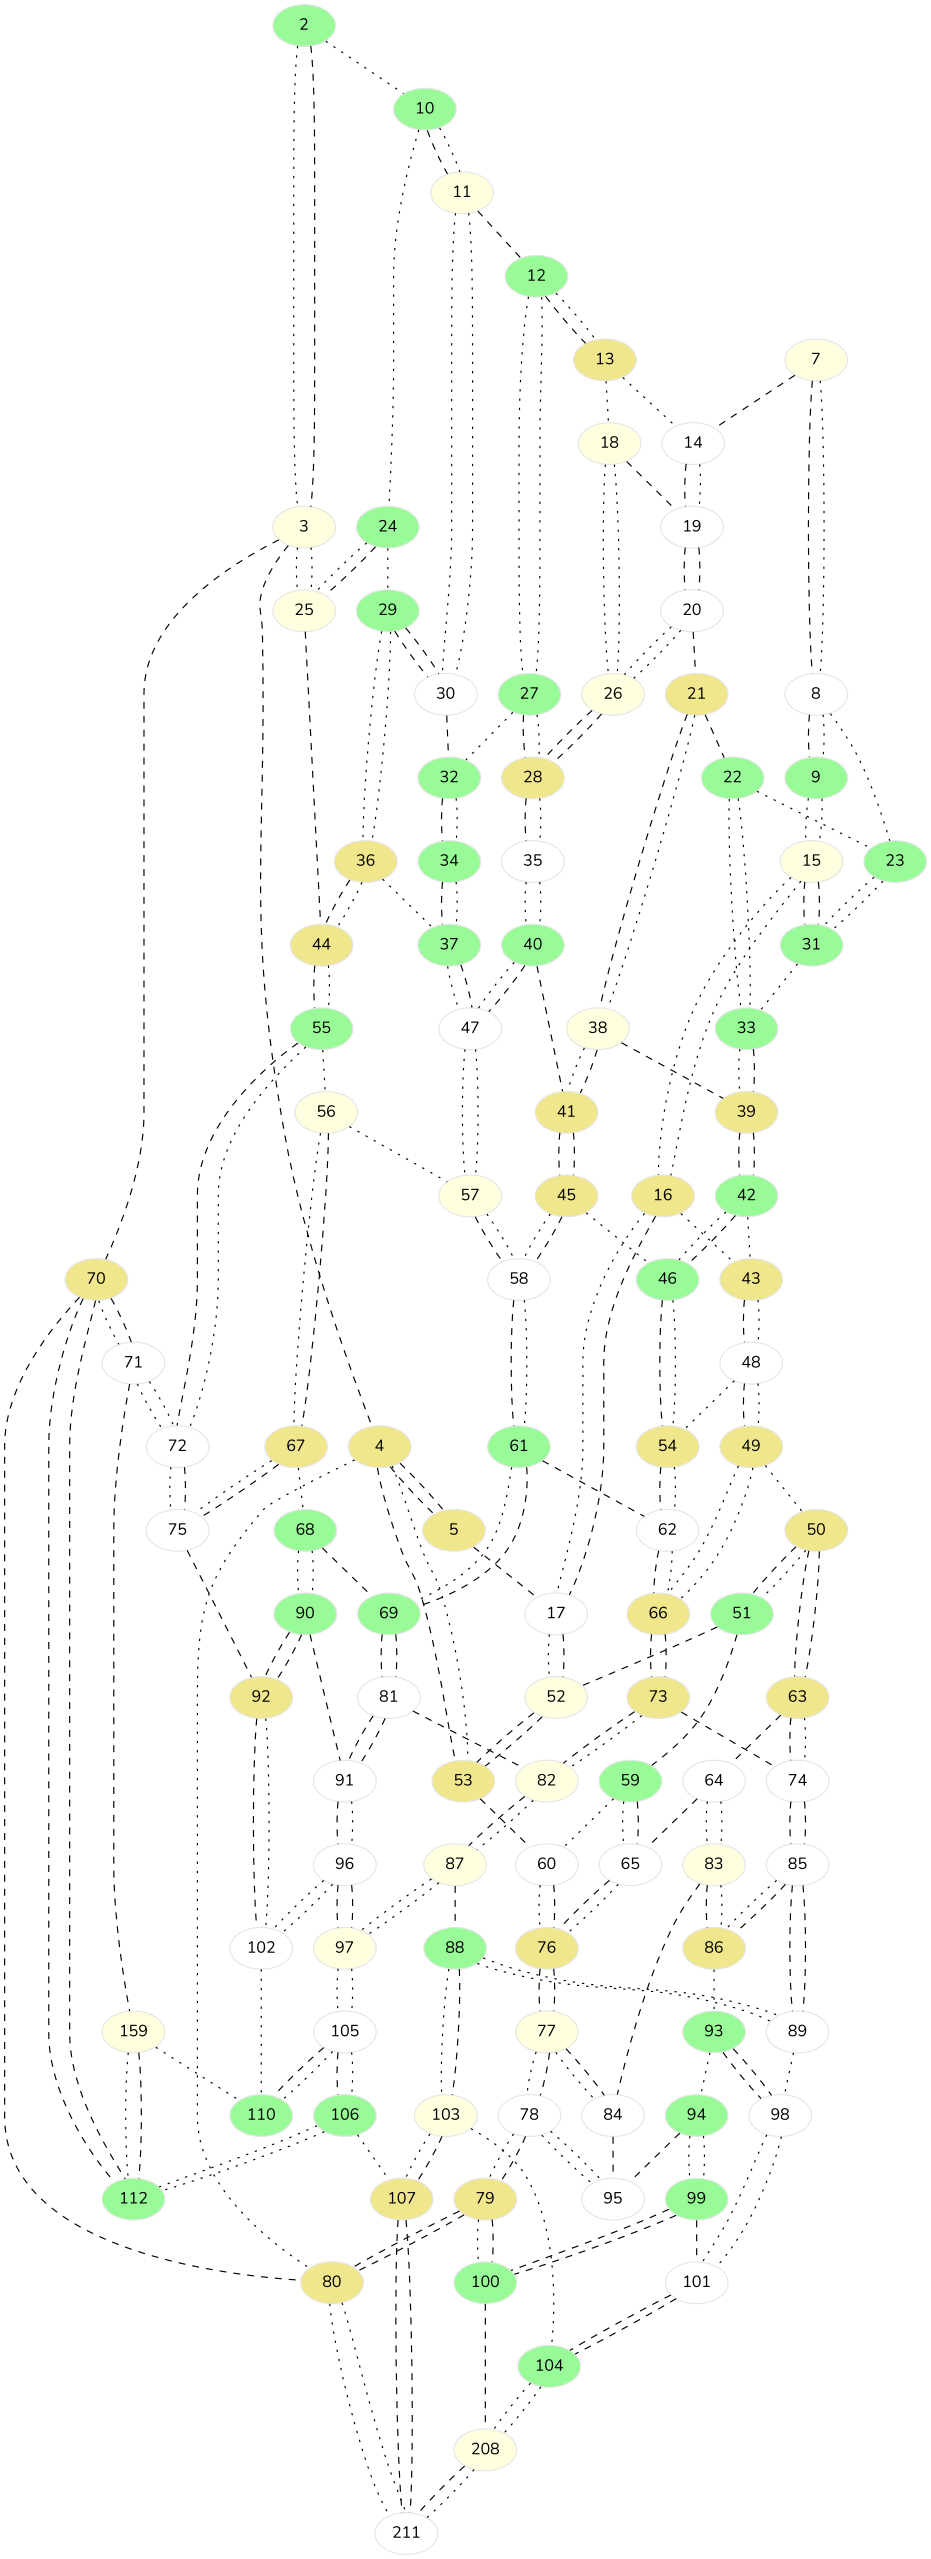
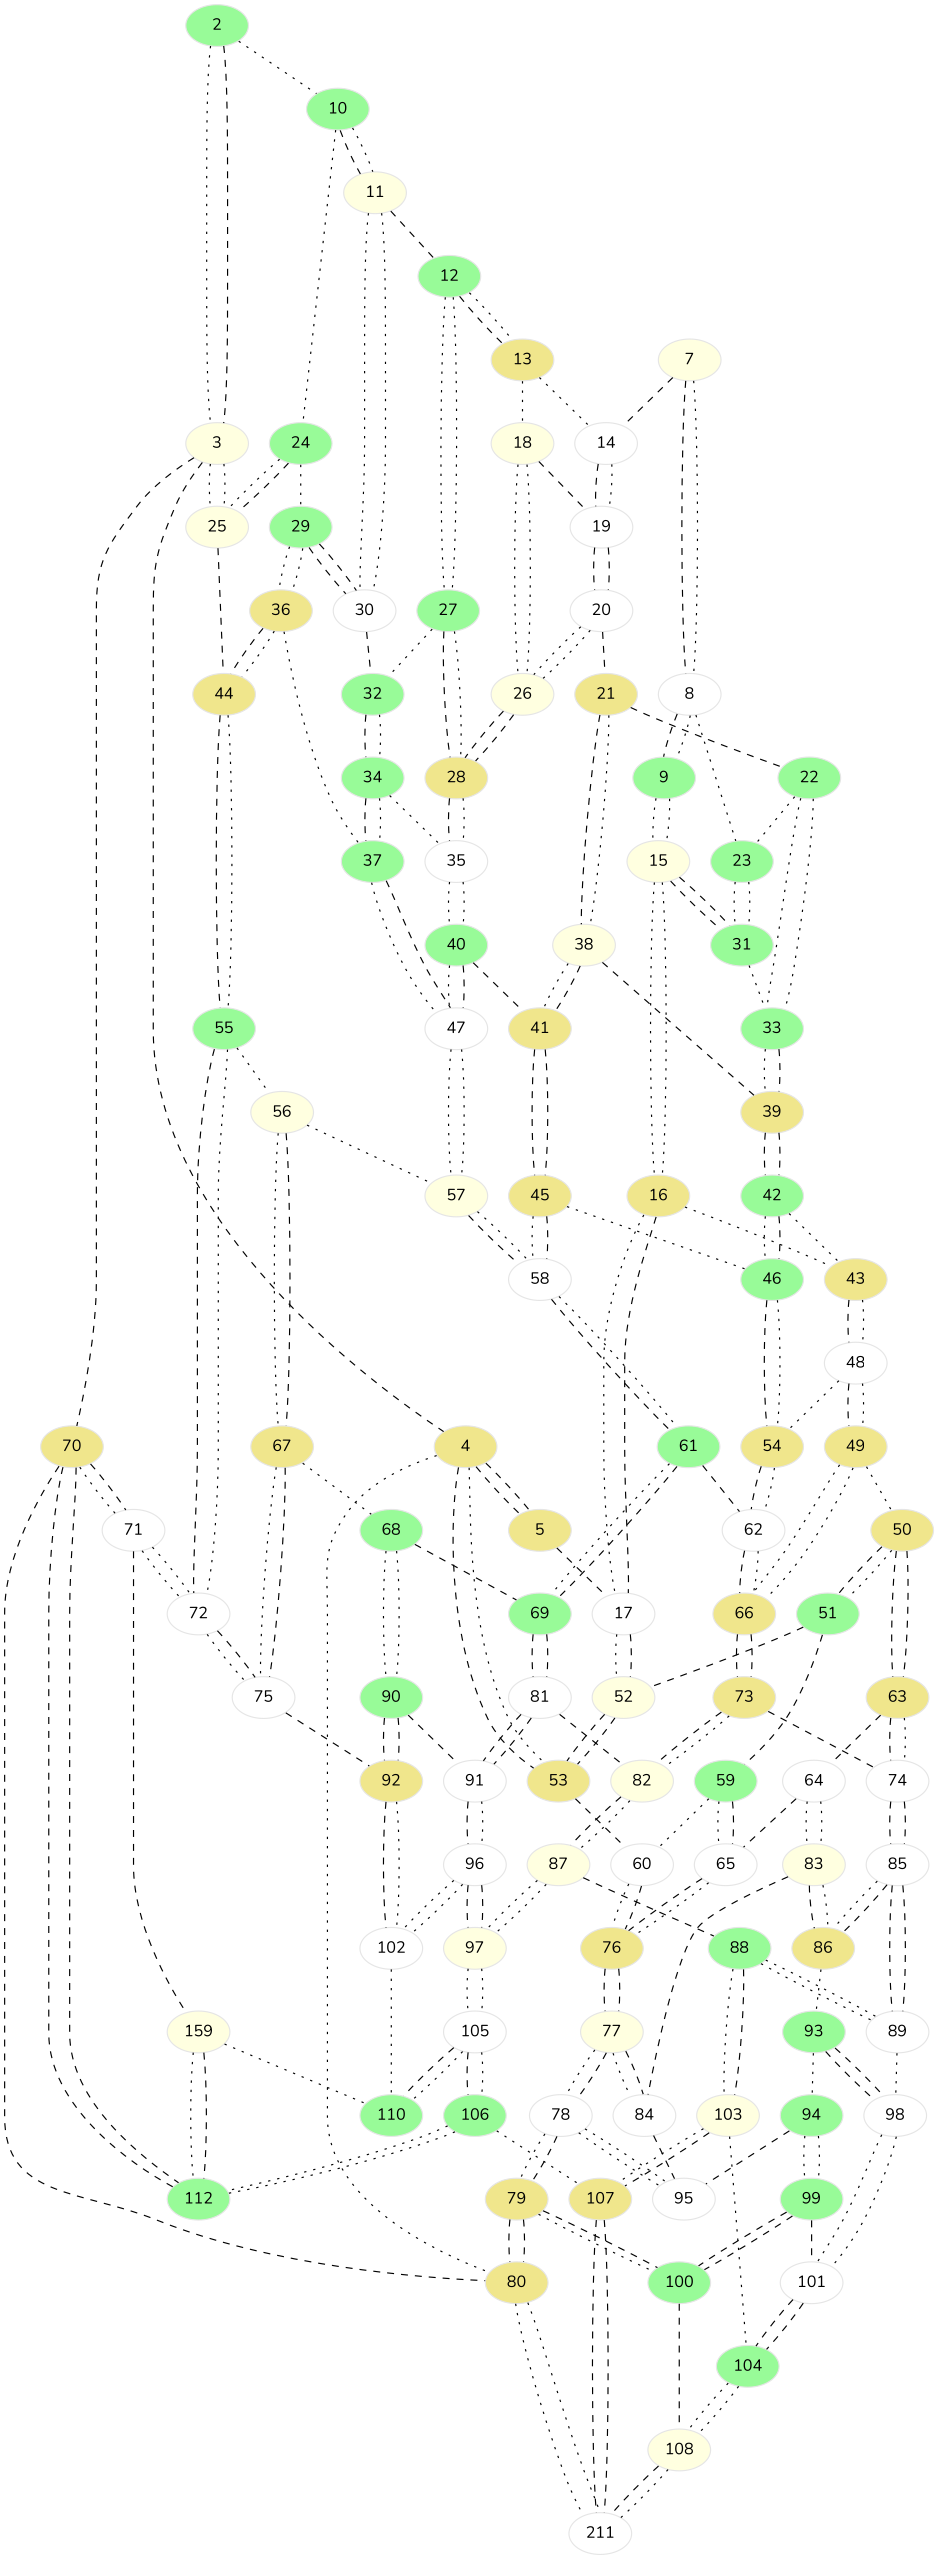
  graph {
    fontname=Nunito
    node [color=gray90 fillcolor=palegreen fontname=Nunito style=filled]
    edge [fontname=Nunito style=dotted]
    3 [fillcolor=lightyellow]
    2
    10
    7 [fillcolor=lightyellow]
    8 [fillcolor=white]
    14 [fillcolor=white]
    4 [fillcolor=khaki]
    25 [fillcolor=lightyellow]
    70 [fillcolor=khaki]
    11 [fillcolor=lightyellow]
    24
    5 [fillcolor=khaki]
    53 [fillcolor=khaki]
    80 [fillcolor=khaki]
    44 [fillcolor=khaki]
    71 [fillcolor=white]
    112
    17 [fillcolor=white]
    60 [fillcolor=white]
    n20 [fillcolor=white label=211]
    52 [fillcolor=lightyellow]
    15 [fillcolor=lightyellow]
    9
    23
    19 [fillcolor=white]
    31
    16 [fillcolor=khaki]
    12
    30 [fillcolor=white]
    29
    13 [fillcolor=khaki]
    27
    32
    18 [fillcolor=lightyellow]
    28 [fillcolor=khaki]
    26 [fillcolor=lightyellow]
    20 [fillcolor=white]
    43 [fillcolor=khaki]
    33
    48 [fillcolor=white]
    21 [fillcolor=khaki]
    22
    38 [fillcolor=lightyellow]
    39 [fillcolor=khaki]
    41 [fillcolor=khaki]
    36 [fillcolor=khaki]
    55
    35 [fillcolor=white]
    34
    40
    37
    42
    47 [fillcolor=white]
    57 [fillcolor=lightyellow]
    45 [fillcolor=khaki]
    46
    58 [fillcolor=white]
    54 [fillcolor=khaki]
    49 [fillcolor=khaki]
    56 [fillcolor=lightyellow]
    72 [fillcolor=white]
    61
    62 [fillcolor=white]
    50 [fillcolor=khaki]
    66 [fillcolor=khaki]
    51
    63 [fillcolor=khaki]
    73 [fillcolor=khaki]
    59
    64 [fillcolor=white]
    74 [fillcolor=white]
    65 [fillcolor=white]
    76 [fillcolor=khaki]
    67 [fillcolor=khaki]
    75 [fillcolor=white]
    68
    69
    77 [fillcolor=lightyellow]
    81 [fillcolor=white]
    83 [fillcolor=lightyellow]
    85 [fillcolor=white]
    84 [fillcolor=white]
    86 [fillcolor=khaki]
    82 [fillcolor=lightyellow]
    90
    92 [fillcolor=khaki]
    91 [fillcolor=white]
    n88 [fillcolor=lightyellow label=159]
    110
    87 [fillcolor=lightyellow]
    89 [fillcolor=white]
    102 [fillcolor=white]
    78 [fillcolor=white]
    79 [fillcolor=khaki]
    95 [fillcolor=white]
    100
-   108 [fillcolor=lightyellow label=208]
+   108 [fillcolor=lightyellow]
    96 [fillcolor=white]
    88
    97 [fillcolor=lightyellow]
    93
    98 [fillcolor=white]
    94
    103 [fillcolor=lightyellow]
    105 [fillcolor=white]
    104
    107 [fillcolor=khaki]
    101 [fillcolor=white]
    99
    106
    3 -- 4 [style=dashed]
    3 -- 25
    3 -- 25
    3 -- 70 [style=dashed]
    2 -- 3
    2 -- 3 [style=dashed]
    2 -- 10
    10 -- 11 [style=dashed]
    10 -- 11
    10 -- 24
    7 -- 8 [style=dashed]
    7 -- 8
    7 -- 14 [style=dashed]
    8 -- 9 [style=dashed]
    8 -- 9
    8 -- 23
    14 -- 19 [style=dashed]
    14 -- 19
    4 -- 5 [style=dashed]
    4 -- 5 [style=dashed]
    4 -- 53 [style=dashed]
    4 -- 53
    4 -- 80
    25 -- 44 [style=dashed]
    70 -- 80 [style=dashed]
    70 -- 71
    70 -- 71 [style=dashed]
    70 -- 112 [style=dashed]
    70 -- 112 [style=dashed]
    11 -- 12 [style=dashed]
    11 -- 30
    11 -- 30
    24 -- 25
    24 -- 25 [style=dashed]
    24 -- 29
    5 -- 17 [style=dashed]
    53 -- 60 [style=dashed]
    80 -- n20
    80 -- n20
    44 -- 55 [style=dashed]
    44 -- 55
    71 -- 72
    71 -- 72
    71 -- n88 [style=dashed]
    17 -- 52
    17 -- 52 [style=dashed]
    60 -- 76
    60 -- 76 [style=dashed]
    52 -- 53 [style=dashed]
    52 -- 53 [style=dashed]
    15 -- 31 [style=dashed]
    15 -- 31 [style=dashed]
    15 -- 16
    15 -- 16
    9 -- 15
    9 -- 15
    23 -- 31
    23 -- 31
    19 -- 20 [style=dashed]
    19 -- 20 [style=dashed]
    31 -- 33
    16 -- 17
    16 -- 17 [style=dashed]
    16 -- 43
    12 -- 13 [style=dashed]
    12 -- 13
    12 -- 27
    12 -- 27
    30 -- 32 [style=dashed]
    29 -- 30 [style=dashed]
    29 -- 30 [style=dashed]
    29 -- 36
    29 -- 36
    13 -- 14
    13 -- 18
    27 -- 32
    27 -- 28 [style=dashed]
    27 -- 28
    32 -- 34 [style=dashed]
    32 -- 34
    18 -- 19 [style=dashed]
    18 -- 26
    18 -- 26
    28 -- 35 [style=dashed]
    28 -- 35
    26 -- 28 [style=dashed]
    26 -- 28 [style=dashed]
    20 -- 26
    20 -- 26
    20 -- 21 [style=dashed]
    43 -- 48 [style=dashed]
    43 -- 48
    33 -- 39
    33 -- 39 [style=dashed]
    48 -- 54
    48 -- 49 [style=dashed]
    48 -- 49
    21 -- 22 [style=dashed]
    21 -- 38 [style=dashed]
    21 -- 38
    22 -- 23
    22 -- 33
    22 -- 33
    38 -- 39 [style=dashed]
    38 -- 41
    38 -- 41 [style=dashed]
    39 -- 42 [style=dashed]
    39 -- 42 [style=dashed]
    41 -- 45 [style=dashed]
    41 -- 45 [style=dashed]
    36 -- 44 [style=dashed]
    36 -- 44
    36 -- 37
    55 -- 56
    55 -- 72 [style=dashed]
    55 -- 72
    35 -- 40
    35 -- 40
+   34 -- 35
    34 -- 37 [style=dashed]
    34 -- 37
    40 -- 41 [style=dashed]
    40 -- 47
    40 -- 47 [style=dashed]
    37 -- 47
    37 -- 47 [style=dashed]
    42 -- 43
    42 -- 46
    42 -- 46 [style=dashed]
    47 -- 57
    47 -- 57
    57 -- 58 [style=dashed]
    57 -- 58
    45 -- 46
    45 -- 58
    45 -- 58 [style=dashed]
    46 -- 54 [style=dashed]
    46 -- 54
    58 -- 61 [style=dashed]
    58 -- 61
    54 -- 62 [style=dashed]
    54 -- 62
    49 -- 50
    49 -- 66
    49 -- 66
    56 -- 57
    56 -- 67
    56 -- 67 [style=dashed]
    72 -- 75
    72 -- 75 [style=dashed]
    61 -- 62 [style=dashed]
    61 -- 69
    61 -- 69 [style=dashed]
    62 -- 66 [style=dashed]
    62 -- 66
    50 -- 51 [style=dashed]
    50 -- 51
    50 -- 63 [style=dashed]
    50 -- 63 [style=dashed]
    66 -- 73 [style=dashed]
    66 -- 73 [style=dashed]
    51 -- 52 [style=dashed]
    51 -- 59 [style=dashed]
    63 -- 64 [style=dashed]
    63 -- 74 [style=dashed]
    63 -- 74
    73 -- 74 [style=dashed]
    73 -- 82 [style=dashed]
    73 -- 82
    59 -- 60
    59 -- 65
    59 -- 65 [style=dashed]
    64 -- 65 [style=dashed]
    64 -- 83
    64 -- 83
    74 -- 85 [style=dashed]
    74 -- 85 [style=dashed]
    65 -- 76 [style=dashed]
    65 -- 76
    76 -- 77 [style=dashed]
    76 -- 77 [style=dashed]
    67 -- 75
    67 -- 75 [style=dashed]
    67 -- 68
    75 -- 92 [style=dashed]
    68 -- 69 [style=dashed]
    68 -- 90
    68 -- 90
    69 -- 81 [style=dashed]
    69 -- 81 [style=dashed]
    77 -- 84
    77 -- 84 [style=dashed]
    77 -- 78
    77 -- 78 [style=dashed]
    81 -- 82 [style=dashed]
    81 -- 91 [style=dashed]
    81 -- 91 [style=dashed]
    83 -- 84 [style=dashed]
    83 -- 86 [style=dashed]
    83 -- 86
    85 -- 86
    85 -- 86 [style=dashed]
    85 -- 89 [style=dashed]
    85 -- 89 [style=dashed]
    84 -- 95 [style=dashed]
    86 -- 93
    82 -- 87 [style=dashed]
    82 -- 87
    90 -- 92 [style=dashed]
    90 -- 92 [style=dashed]
    90 -- 91 [style=dashed]
    92 -- 102 [style=dashed]
    92 -- 102
    91 -- 96 [style=dashed]
    91 -- 96
    n88 -- 112
    n88 -- 112 [style=dashed]
    n88 -- 110
    87 -- 88 [style=dashed]
    87 -- 97
    87 -- 97
    89 -- 98
    102 -- 110
    78 -- 79
    78 -- 79 [style=dashed]
    78 -- 95
    78 -- 95
    79 -- 80 [style=dashed]
    79 -- 80 [style=dashed]
    79 -- 100
    79 -- 100 [style=dashed]
    100 -- 108 [style=dashed]
    108 -- n20 [style=dashed]
    108 -- n20
    96 -- 102
    96 -- 102
    96 -- 97 [style=dashed]
    96 -- 97 [style=dashed]
    88 -- 89
    88 -- 89
    88 -- 103
    88 -- 103 [style=dashed]
    97 -- 105
    97 -- 105
    93 -- 98 [style=dashed]
    93 -- 98 [style=dashed]
    93 -- 94
    98 -- 101
    98 -- 101
    94 -- 95 [style=dashed]
    94 -- 99
    94 -- 99
    103 -- 104
    103 -- 107
    103 -- 107 [style=dashed]
    105 -- 110 [style=dashed]
    105 -- 110
    105 -- 106 [style=dashed]
    105 -- 106
    104 -- 108
    104 -- 108
    107 -- n20 [style=dashed]
    107 -- n20 [style=dashed]
    101 -- 104 [style=dashed]
    101 -- 104 [style=dashed]
    99 -- 100 [style=dashed]
    99 -- 100 [style=dashed]
    99 -- 101 [style=dashed]
    106 -- 112
    106 -- 112
    106 -- 107
  }
